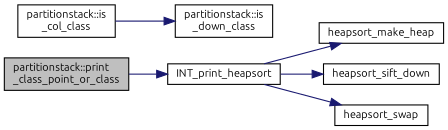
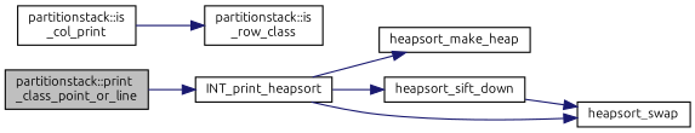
  digraph {
    fontname=Ubuntu
    rankdir=LR
    node [color=black fillcolor=white fontname=Ubuntu fontsize=10 shape=record style=filled]
    edge [color=midnightblue fontname=Ubuntu fontsize=10 labelfontname=Helvetica labelfontsize=10 style=solid]
-   n1 [fillcolor=grey75 fontcolor=black height=0.2 label="partitionstack::print\l_class_point_or_class" width=0.4]
+   n1 [fillcolor=grey75 fontcolor=black height=0.2 label="partitionstack::print\l_class_point_or_line" width=0.4]
    n2 [height=0.2 label=INT_print_heapsort width=0.4]
-   n3 [height=0.2 label="partitionstack::is\l_col_class" width=0.4]
-   n4 [height=0.2 label="partitionstack::is\l_down_class" width=0.4]
+   n3 [height=0.2 label="partitionstack::is\l_col_print" width=0.4]
+   n4 [height=0.2 label="partitionstack::is\l_row_class" width=0.4]
    n5 [height=0.2 label=heapsort_make_heap width=0.4]
    n6 [height=0.2 label=heapsort_sift_down width=0.4]
    n7 [height=0.2 label=heapsort_swap width=0.4]
    n1 -> n2
    n2 -> n5
    n2 -> n6
    n2 -> n7
    n3 -> n4
+   n6 -> n7
  }
